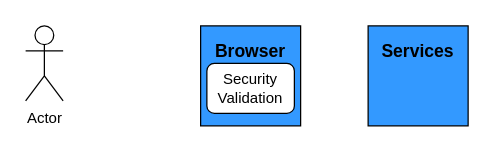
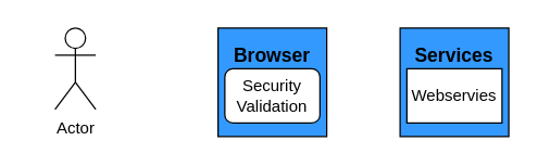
  <mxCell id="0" />
  <mxCell id="1" parent="0" />
- <mxCell id="2" value="Actor" style="shape=umlActor;verticalLabelPosition=bottom;verticalAlign=top;html=1;outlineConnect=0;" vertex="1" parent="1"><mxGeometry x="20" y="20" width="30" height="60" as="geometry" /></mxCell>
+ <mxCell id="2" value="Actor" style="shape=umlActor;verticalLabelPosition=bottom;verticalAlign=top;html=1;outlineConnect=0;" vertex="1" parent="1"><mxGeometry x="40" y="20" width="30" height="60" as="geometry" /></mxCell>
  <mxCell id="3" value="&lt;h3&gt;Browser&lt;/h3&gt;" style="whiteSpace=wrap;html=1;aspect=fixed;fillColor=#3399FF;spacingBottom=41;" vertex="1" parent="1"><mxGeometry x="160" y="20" width="80" height="80" as="geometry" /></mxCell>
  <mxCell id="4" value="Security&lt;br&gt;Validation" style="whiteSpace=wrap;html=1;rounded=1;" vertex="1" parent="1"><mxGeometry x="165" y="50" width="70" height="40" as="geometry" /></mxCell>
  <mxCell id="5" value="&lt;h3&gt;Services&lt;/h3&gt;" style="whiteSpace=wrap;html=1;aspect=fixed;fillColor=#3399FF;spacingBottom=41;" vertex="1" parent="1"><mxGeometry x="294" y="20" width="80" height="80" as="geometry" /></mxCell>
+ <mxCell id="6" value="Webservies" style="rounded=0;whiteSpace=wrap;html=1;" vertex="1" parent="1"><mxGeometry x="299" y="50" width="70" height="40" as="geometry" /></mxCell>
